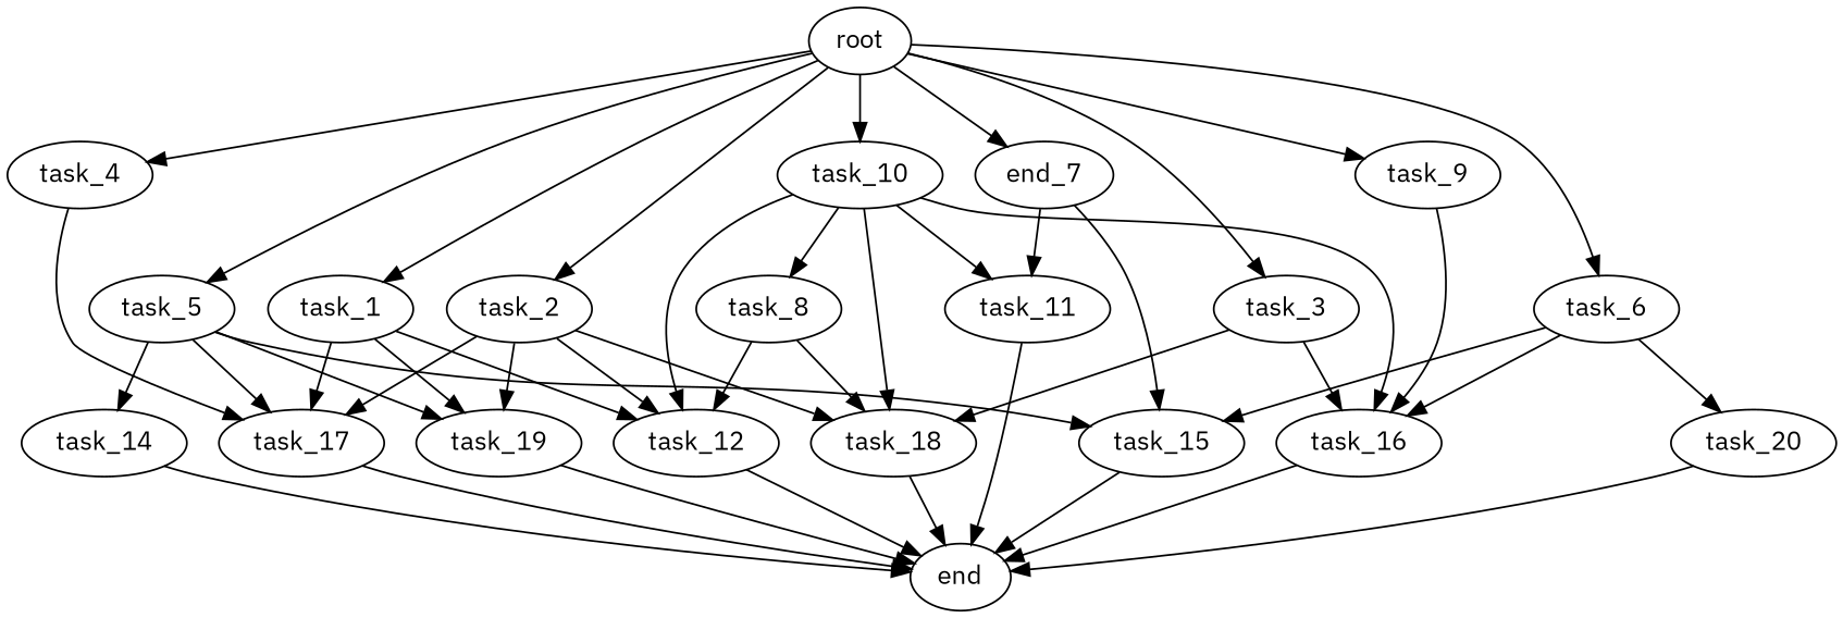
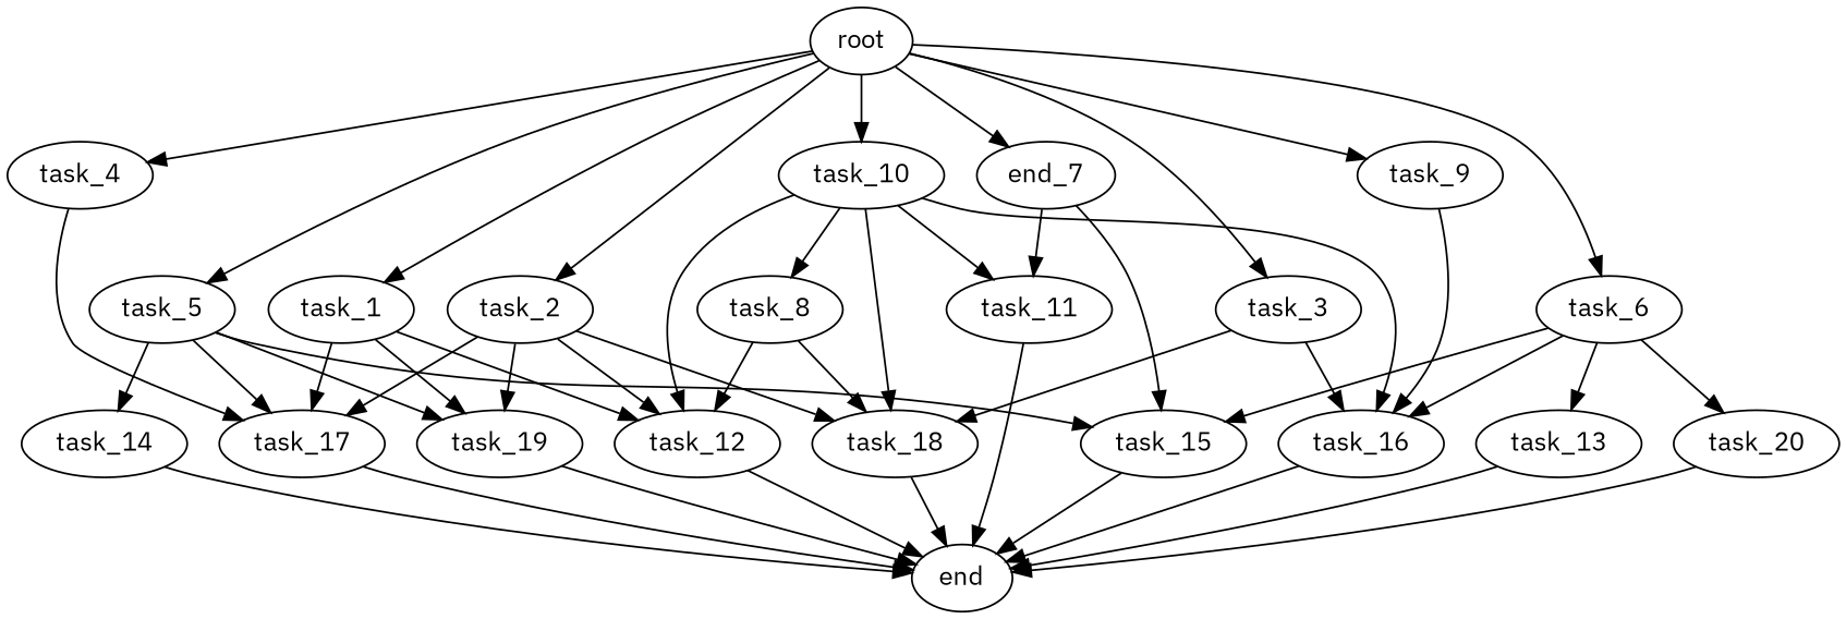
  digraph {
    fontname="IBM Plex Sans"
    node [fontname="IBM Plex Sans"]
    edge [fontname="IBM Plex Sans"]
    root
    task_1
    task_2
    task_3
    task_4
    task_5
    task_6
    n8 [label=end_7]
    task_9
    task_10
    task_12
    task_17
    task_19
    task_18
    task_16
    task_14
    task_15
+   task_13
    task_20
    task_11
    task_8
    end
    root -> task_1
    root -> task_2
    root -> task_3
    root -> task_4
    root -> task_5
    root -> task_6
    root -> n8
    root -> task_9
    root -> task_10
    task_1 -> task_12
    task_1 -> task_17
    task_1 -> task_19
    task_2 -> task_12
    task_2 -> task_17
    task_2 -> task_19
    task_2 -> task_18
    task_3 -> task_18
    task_3 -> task_16
    task_4 -> task_17
    task_5 -> task_17
    task_5 -> task_19
    task_5 -> task_14
    task_5 -> task_15
    task_6 -> task_16
    task_6 -> task_15
+   task_6 -> task_13
    task_6 -> task_20
    n8 -> task_15
    n8 -> task_11
    task_9 -> task_16
    task_10 -> task_12
    task_10 -> task_18
    task_10 -> task_16
    task_10 -> task_11
    task_10 -> task_8
    task_12 -> end
    task_17 -> end
    task_19 -> end
    task_18 -> end
    task_16 -> end
    task_14 -> end
    task_15 -> end
+   task_13 -> end
    task_20 -> end
    task_11 -> end
    task_8 -> task_12
    task_8 -> task_18
  }
